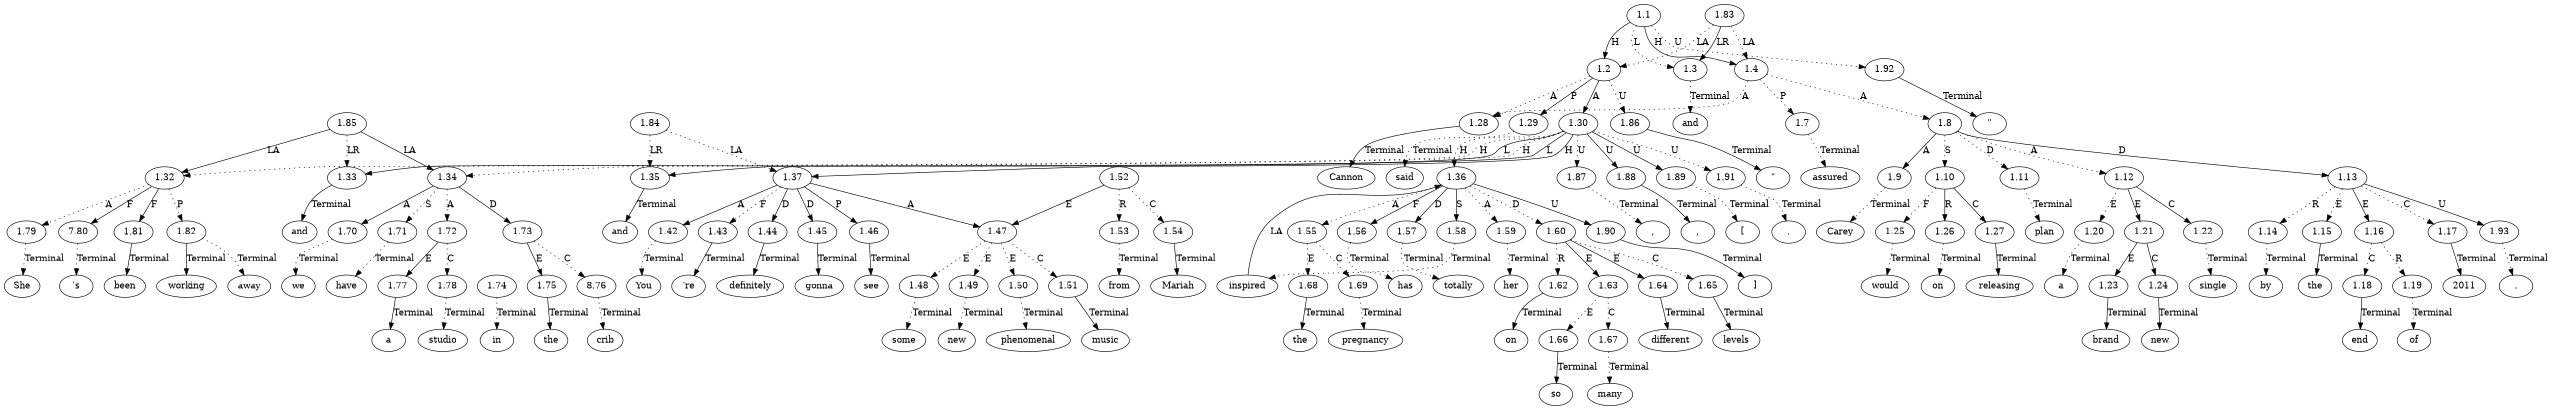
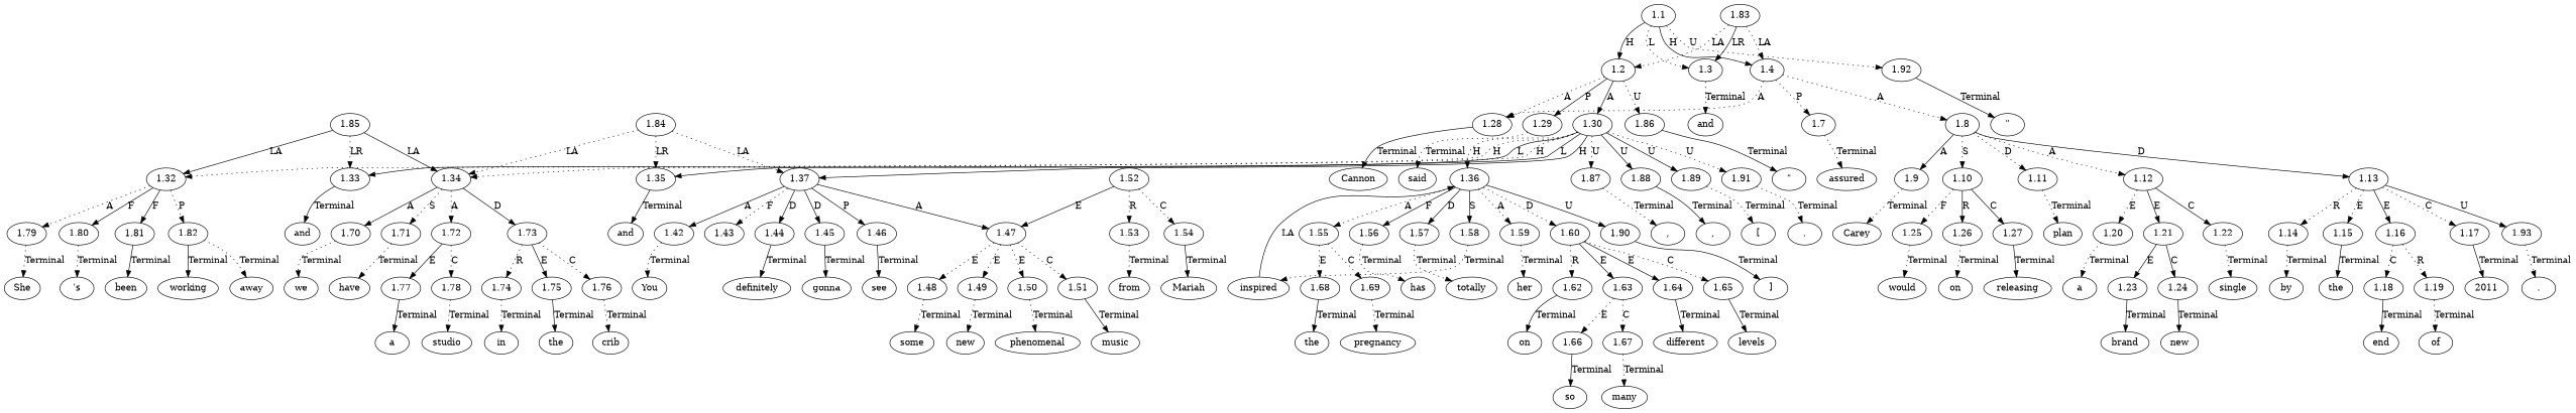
  digraph {
    fontname="DejaVu Serif"
    node [fontname="DejaVu Serif" ordering=out]
    edge [fontname="DejaVu Serif" ordering=out style=dotted]
    n1 [label=Cannon]
    n2 [label=and]
    n3 [label=we]
    n4 [label=have]
    n5 [label=a]
    n6 [label=studio]
    n7 [label=in]
    n8 [label=the]
    n9 [label=crib]
    n10 [label=","]
    n11 [label=and]
    n12 [label=said]
    n13 [label="["]
    n14 [label=the]
    n15 [label=pregnancy]
    n16 [label="]"]
    n17 [label=has]
    n18 [label=totally]
    n19 [label=inspired]
    n20 [label=1.36]
    n21 [label=her]
    n22 [label=on]
    n23 [label=so]
    n24 [label="\""]
    n25 [label=many]
    n26 [label=different]
    n27 [label=levels]
    n28 [label="."]
    n29 [label=You]
-   n30 [label="'re"]
    n31 [label=definitely]
    n32 [label=gonna]
    n33 [label=see]
    n34 [label=some]
    n35 [label=She]
    n36 [label=new]
    n37 [label=phenomenal]
    n38 [label=music]
    n39 [label=from]
    n40 [label=Mariah]
    n41 [label="\""]
    n42 [label=and]
    n43 [label=assured]
    n44 [label=Carey]
    n45 [label=would]
    n46 [label="'s"]
    n47 [label=plan]
    n48 [label=on]
    n49 [label=releasing]
    n50 [label=a]
    n51 [label=brand]
    n52 [label=new]
    n53 [label=single]
    n54 [label=by]
    n55 [label=the]
    n56 [label=end]
    n57 [label=been]
    n58 [label=of]
    n59 [label=2011]
    n60 [label="."]
    n61 [label=working]
    n62 [label=away]
    n63 [label=","]
    n64 [label=1.1]
    n65 [label=1.2]
    n66 [label=1.3]
    n67 [label=1.4]
    n68 [label=1.92]
    n69 [label=1.28]
    n70 [label=1.29]
    n71 [label=1.30]
    n72 [label=1.86]
    n73 [label=1.7]
    n74 [label=1.8]
    n75 [label=1.32]
    n76 [label=1.33]
    n77 [label=1.34]
    n78 [label=1.35]
    n79 [label=1.37]
    n80 [label=1.87]
    n81 [label=1.88]
    n82 [label=1.89]
    n83 [label=1.91]
    n84 [label=1.9]
    n85 [label=1.10]
    n86 [label=1.11]
    n87 [label=1.12]
    n88 [label=1.13]
    n89 [label=1.25]
    n90 [label=1.26]
    n91 [label=1.27]
    n92 [label=1.20]
    n93 [label=1.21]
    n94 [label=1.22]
    n95 [label=1.14]
    n96 [label=1.15]
    n97 [label=1.16]
    n98 [label=1.17]
    n99 [label=1.93]
    n100 [label=1.23]
    n101 [label=1.24]
    n102 [label=1.18]
    n103 [label=1.19]
    n104 [label=1.79]
-   n105 [label=7.80]
+   n105 [label=1.80]
    n106 [label=1.81]
    n107 [label=1.82]
    n108 [label=1.70]
    n109 [label=1.71]
    n110 [label=1.72]
    n111 [label=1.73]
    n112 [label=1.55]
    n113 [label=1.56]
    n114 [label=1.57]
    n115 [label=1.58]
    n116 [label=1.59]
    n117 [label=1.60]
    n118 [label=1.90]
    n119 [label=1.42]
    n120 [label=1.43]
    n121 [label=1.44]
    n122 [label=1.45]
    n123 [label=1.46]
    n124 [label=1.47]
    n125 [label=1.77]
    n126 [label=1.78]
    n127 [label=1.74]
    n128 [label=1.75]
-   n129 [label=8.76]
+   n129 [label=1.76]
    n130 [label=1.68]
    n131 [label=1.69]
    n132 [label=1.62]
    n133 [label=1.63]
    n134 [label=1.64]
    n135 [label=1.65]
    n136 [label=1.48]
    n137 [label=1.49]
    n138 [label=1.50]
    n139 [label=1.51]
    n140 [label=1.52]
    n141 [label=1.53]
    n142 [label=1.54]
    n143 [label=1.66]
    n144 [label=1.67]
    n145 [label=1.83]
    n146 [label=1.84]
    n147 [label=1.85]
    n19 -> n20 [label=LA style=solid]
    n20 -> n112 [label=A]
    n20 -> n113 [label=F style=solid]
    n20 -> n114 [label=D style=solid]
    n20 -> n115 [label=S style=solid]
    n20 -> n116 [label=A]
    n20 -> n117 [label=D]
    n20 -> n118 [label=U style=solid]
    n64 -> n65 [label=H style=solid]
    n64 -> n66 [label=L]
    n64 -> n67 [label=H style=solid]
    n64 -> n68 [label=U]
    n65 -> n69 [label=A]
    n65 -> n70 [label=P style=solid]
    n65 -> n71 [label=A style=solid]
    n65 -> n72 [label=U]
    n66 -> n42 [label=Terminal]
    n67 -> n69 [label=A]
    n67 -> n73 [label=P]
    n67 -> n74 [label=A]
    n68 -> n41 [label=Terminal style=solid]
    n69 -> n1 [label=Terminal style=solid]
    n70 -> n12 [label=Terminal]
    n71 -> n20 [label=H]
    n71 -> n75 [label=H]
    n71 -> n76 [label=L style=solid]
    n71 -> n77 [label=H]
    n71 -> n78 [label=L style=solid]
    n71 -> n79 [label=H style=solid]
    n71 -> n80 [label=U]
    n71 -> n81 [label=U style=solid]
    n71 -> n82 [label=U style=solid]
    n71 -> n83 [label=U]
    n72 -> n24 [label=Terminal style=solid]
    n73 -> n43 [label=Terminal]
    n74 -> n84 [label=A style=solid]
    n74 -> n85 [label=S]
    n74 -> n86 [label=D]
    n74 -> n87 [label=A]
    n74 -> n88 [label=D style=solid]
    n75 -> n104 [label=A]
    n75 -> n105 [label=F style=solid]
    n75 -> n106 [label=F style=solid]
    n75 -> n107 [label=P]
    n76 -> n2 [label=Terminal style=solid]
    n77 -> n108 [label=A style=solid]
    n77 -> n109 [label=S]
    n77 -> n110 [label=A]
    n77 -> n111 [label=D style=solid]
    n78 -> n11 [label=Terminal style=solid]
    n79 -> n119 [label=A style=solid]
    n79 -> n120 [label=F]
    n79 -> n121 [label=D style=solid]
    n79 -> n122 [label=D style=solid]
    n79 -> n123 [label=P style=solid]
    n79 -> n124 [label=A style=solid]
    n80 -> n63 [label=Terminal]
    n81 -> n10 [label=Terminal style=solid]
    n82 -> n13 [label=Terminal]
    n83 -> n28 [label=Terminal]
    n84 -> n44 [label=Terminal]
    n85 -> n89 [label=F]
    n85 -> n90 [label=R style=solid]
    n85 -> n91 [label=C style=solid]
    n86 -> n47 [label=Terminal]
    n87 -> n92 [label=E]
    n87 -> n93 [label=E style=solid]
    n87 -> n94 [label=C style=solid]
    n88 -> n95 [label=R]
    n88 -> n96 [label=E]
    n88 -> n97 [label=E style=solid]
    n88 -> n98 [label=C]
    n88 -> n99 [label=U style=solid]
    n89 -> n45 [label=Terminal]
    n90 -> n48 [label=Terminal]
    n91 -> n49 [label=Terminal style=solid]
    n92 -> n50 [label=Terminal]
    n93 -> n100 [label=E style=solid]
    n93 -> n101 [label=C style=solid]
    n94 -> n53 [label=Terminal]
    n95 -> n54 [label=Terminal]
    n96 -> n55 [label=Terminal style=solid]
    n97 -> n102 [label=C]
    n97 -> n103 [label=R]
    n98 -> n59 [label=Terminal style=solid]
    n99 -> n60 [label=Terminal]
    n100 -> n51 [label=Terminal style=solid]
    n101 -> n52 [label=Terminal style=solid]
    n102 -> n56 [label=Terminal style=solid]
    n103 -> n58 [label=Terminal]
    n104 -> n35 [label=Terminal]
    n105 -> n46 [label=Terminal]
    n106 -> n57 [label=Terminal style=solid]
    n107 -> n61 [label=Terminal style=solid]
    n107 -> n62 [label=Terminal]
    n108 -> n3 [label=Terminal]
    n109 -> n4 [label=Terminal]
    n110 -> n125 [label=E style=solid]
    n110 -> n126 [label=C]
+   n111 -> n127 [label=R]
    n111 -> n128 [label=E style=solid]
    n111 -> n129 [label=C]
    n112 -> n130 [label=E]
    n112 -> n131 [label=C]
    n113 -> n17 [label=Terminal]
    n114 -> n18 [label=Terminal]
    n115 -> n19 [label=Terminal]
    n116 -> n21 [label=Terminal]
    n117 -> n132 [label=R]
    n117 -> n133 [label=E style=solid]
    n117 -> n134 [label=E style=solid]
    n117 -> n135 [label=C]
    n118 -> n16 [label=Terminal style=solid]
    n119 -> n29 [label=Terminal]
-   n120 -> n30 [label=Terminal style=solid]
    n121 -> n31 [label=Terminal style=solid]
    n122 -> n32 [label=Terminal style=solid]
    n123 -> n33 [label=Terminal style=solid]
    n124 -> n136 [label=E]
    n124 -> n137 [label=E]
    n124 -> n138 [label=E]
    n124 -> n139 [label=C]
    n125 -> n5 [label=Terminal style=solid]
    n126 -> n6 [label=Terminal]
    n127 -> n7 [label=Terminal]
    n128 -> n8 [label=Terminal style=solid]
    n129 -> n9 [label=Terminal]
    n130 -> n14 [label=Terminal style=solid]
    n131 -> n15 [label=Terminal]
    n132 -> n22 [label=Terminal style=solid]
    n133 -> n143 [label=E]
    n133 -> n144 [label=C]
    n134 -> n26 [label=Terminal style=solid]
    n135 -> n27 [label=Terminal style=solid]
    n136 -> n34 [label=Terminal]
    n137 -> n36 [label=Terminal]
    n138 -> n37 [label=Terminal]
    n139 -> n38 [label=Terminal style=solid]
    n140 -> n124 [label=E style=solid]
    n140 -> n141 [label=R]
    n140 -> n142 [label=C]
    n141 -> n39 [label=Terminal]
    n142 -> n40 [label=Terminal style=solid]
    n143 -> n23 [label=Terminal style=solid]
    n144 -> n25 [label=Terminal]
    n145 -> n65 [label=LA]
    n145 -> n66 [label=LR style=solid]
    n145 -> n67 [label=LA]
+   n146 -> n77 [label=LA]
    n146 -> n78 [label=LR]
    n146 -> n79 [label=LA]
    n147 -> n75 [label=LA style=solid]
    n147 -> n76 [label=LR]
    n147 -> n77 [label=LA style=solid]
  }
